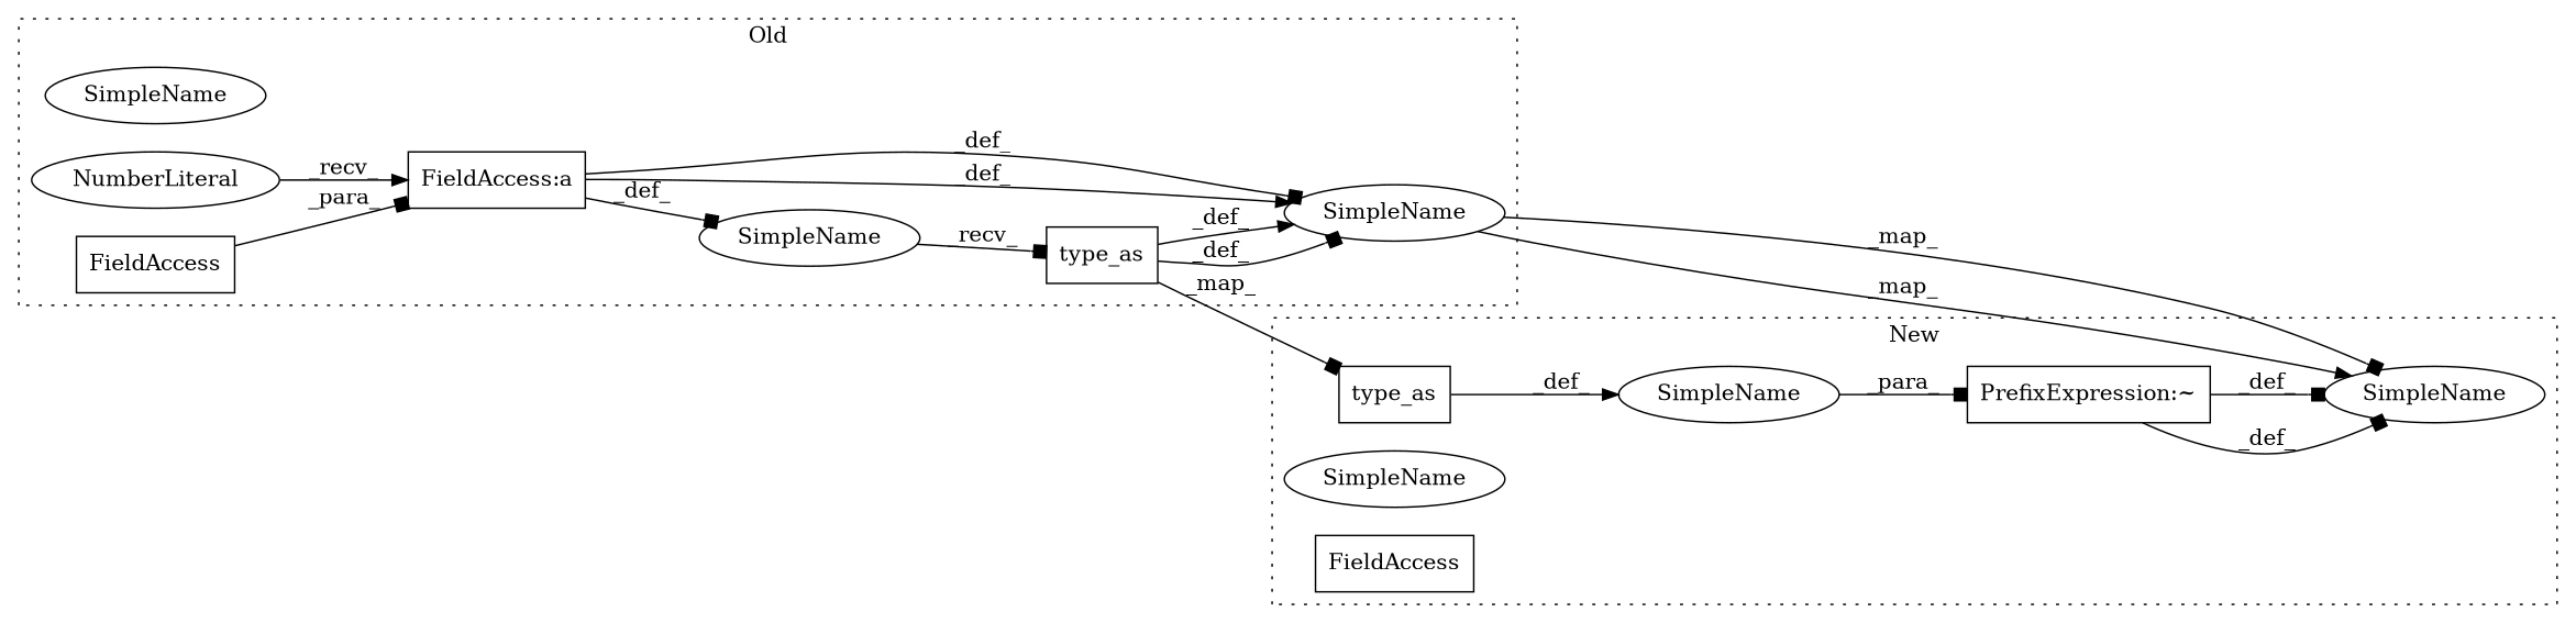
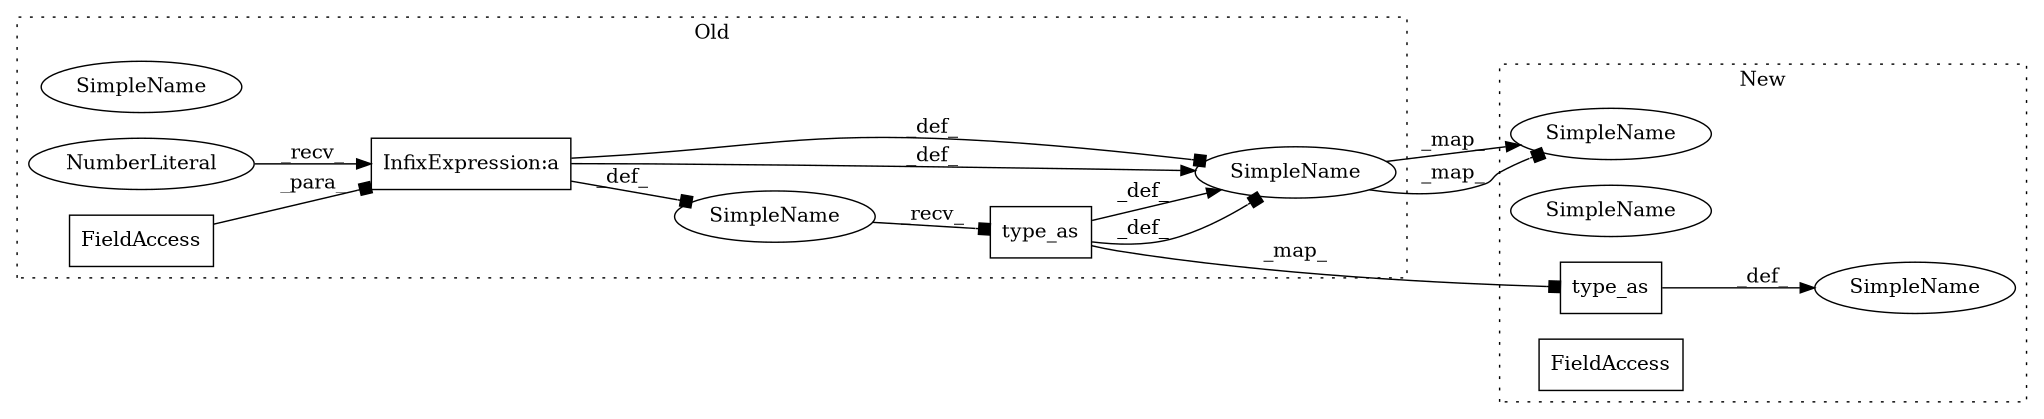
  digraph {
    rankdir=LR
    node [a=42 l=11 shape=ellipse]
    edge [arrowhead=box]
    n1 [a=32 l="8,1" label=type_as s="7134,7148" shape=box]
    n2 [label=SimpleName s=6993]
    n3 [label=SimpleName s=6993]
-   n4 [a=27 l=3 label="FieldAccess:a" s=7048 shape=box]
+   n4 [a=27 l=3 label="InfixExpression:a" s=7048 shape=box]
    n5 [a=34 l=1 label=NumberLiteral s=7047]
    n6 [label=SimpleName l=""]
    n7 [a=22 l=21 label=FieldAccess s=7051 shape=box]
    n8 [a=32 l="8,1" label=type_as s="7137,7151" shape=box]
    n9 [label=SimpleName s=7001]
    n10 [label=SimpleName s=7001]
    n11 [a=22 l=21 label=FieldAccess s=6524 shape=box]
    n12 [label=SimpleName l=""]
-   n13 [a=38 l=1 label="PrefixExpression:~" s=7054 shape=box]
    subgraph cluster_1 {
      label=Old
      style=dotted
      n1
      n2
      n3
      n4
      n5
      n6
      n7
    }
    subgraph cluster_2 {
      label=New
      style=dotted
      n8
      n9
      n10
      n11
      n12
-     n13
    }
    n1 -> n3 [label=_def_]
    n1 -> n3 [arrowhead=normal label=_def_]
    n1 -> n8 [label=_map_]
    n3 -> n10 [arrowhead=normal label=_map_]
    n3 -> n10 [label=_map_]
    n4 -> n3 [arrowhead=normal label=_def_]
    n4 -> n3 [label=_def_]
    n4 -> n6 [label=_def_]
    n5 -> n4 [arrowhead=normal label=_recv_]
    n6 -> n1 [label=_recv_]
    n7 -> n4 [label=_para_]
    n8 -> n12 [arrowhead=normal label=_def_]
-   n12 -> n13 [label=_para_]
-   n13 -> n10 [label=_def_]
-   n13 -> n10 [label=_def_]
  }
